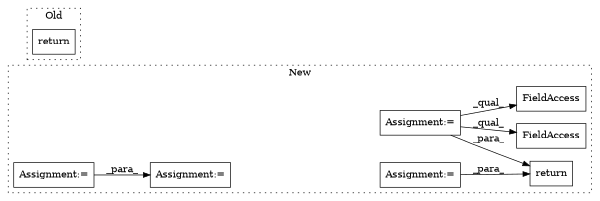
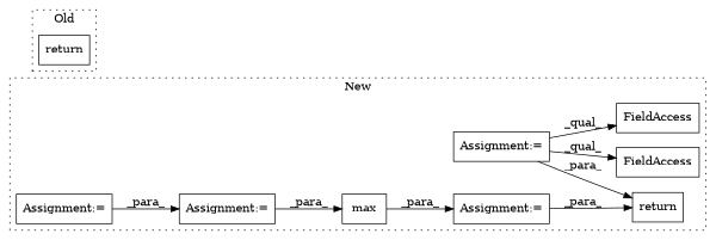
  digraph {
    rankdir=LR
    node [a=7 l=1 shape=box]
+   n1 [a=32 l="4,1" label=max s="6330,6365"]
    n2 [a=41 l=7 label=return s=6543]
    n3 [label="Assignment:=" s=6082]
    n4 [label="Assignment:=" s=6329]
    n5 [l=2 label="Assignment:=" s=6261]
    n6 [label="Assignment:=" s=6118]
    n7 [a=22 l=16 label=FieldAccess s=6514]
    n8 [a=22 l=16 label=FieldAccess s=6438]
    n9 [a=41 l=7 label=return s=5777]
    subgraph cluster_1 {
      label=New
      style=dotted
+     n1
      n2
      n3
      n4
      n5
      n6
      n7
      n8
    }
    subgraph cluster_2 {
      label=Old
      style=dotted
      n9
    }
+   n1 -> n4 [label=_para_]
    n3 -> n2 [label=_para_]
    n3 -> n7 [label=_qual_]
    n3 -> n8 [label=_qual_]
    n4 -> n2 [label=_para_]
+   n5 -> n1 [label=_para_]
    n6 -> n5 [label=_para_]
  }
